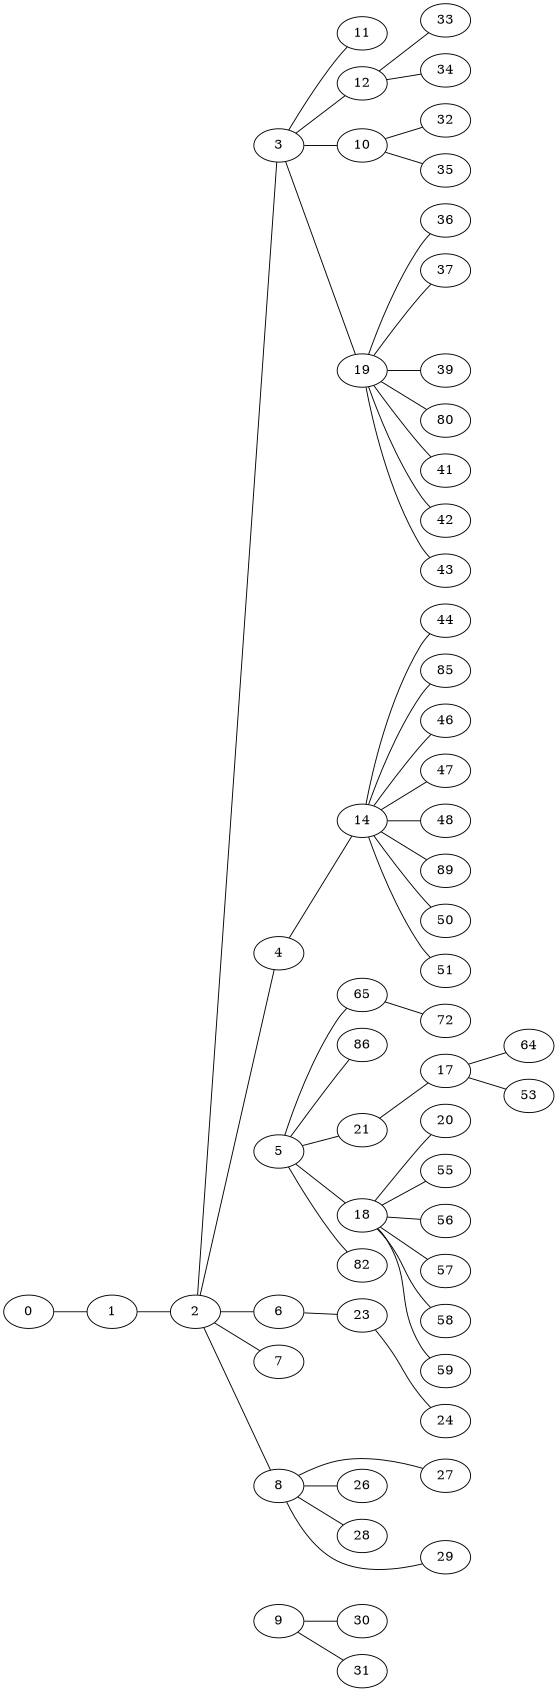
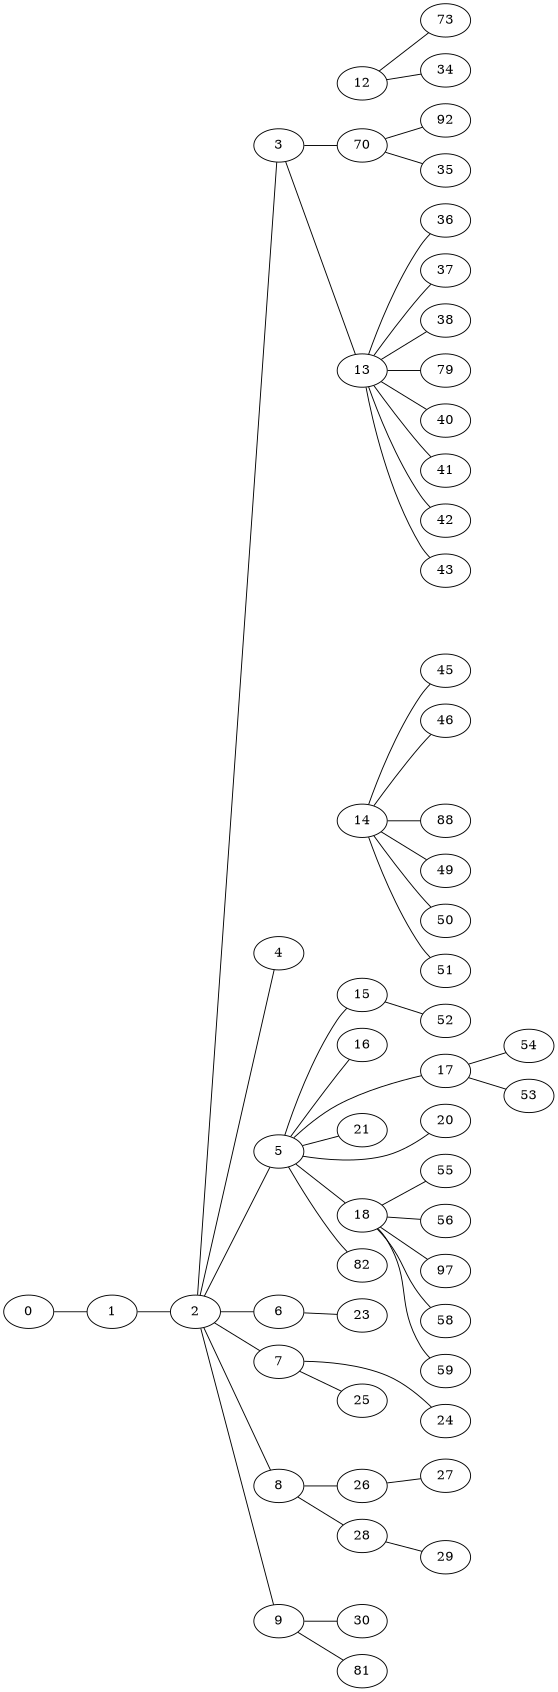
  graph {
    rankdir=LR
    0
    1
    2
    3
    4
    5
    6
    7
    8
    9
-   11
    12
-   10
-   13 [label=19]
+   10 [label=70]
+   13
    14
-   15 [label=65]
-   16 [label=86]
+   15
+   16
    17
    18
    20
    21
    n22 [label=82]
    23
    24
+   25
    27
    28
    26
    29
    30
-   31
-   33
+   31 [label=81]
+   33 [label=73]
    34
-   32
+   32 [label=92]
    35
    36
    37
-   39
-   40 [label=80]
+   38
+   39 [label=79]
+   40
    41
    42
    43
-   44
-   45 [label=85]
+   45
    46
-   47
-   48
-   49 [label=89]
+   48 [label=88]
+   49
    50
    51
-   52 [label=72]
-   54 [label=64]
+   52
+   54
    53
    55
    56
-   57
+   57 [label=97]
    58
    59
    0 -- 1
    1 -- 2
    2 -- 3
    2 -- 4
+   2 -- 5
    2 -- 6
    2 -- 7
    2 -- 8
-   3 -- 11
-   3 -- 12
+   2 -- 9
    3 -- 10
    3 -- 13
-   4 -- 14
    5 -- 15
    5 -- 16
-   21 -- 17
+   5 -- 17
    5 -- 18
-   18 -- 20
+   5 -- 20
    5 -- 21
    5 -- n22
    6 -- 23
-   23 -- 24
-   8 -- 27
+   7 -- 24
+   7 -- 25
+   26 -- 27
    8 -- 28
    8 -- 26
-   8 -- 29
+   28 -- 29
    9 -- 30
    9 -- 31
    12 -- 33
    12 -- 34
    10 -- 32
    10 -- 35
    13 -- 36
    13 -- 37
+   13 -- 38
    13 -- 39
    13 -- 40
    13 -- 41
    13 -- 42
    13 -- 43
-   14 -- 44
    14 -- 45
    14 -- 46
-   14 -- 47
    14 -- 48
    14 -- 49
    14 -- 50
    14 -- 51
    15 -- 52
    17 -- 54
    17 -- 53
    18 -- 55
    18 -- 56
    18 -- 57
    18 -- 58
    18 -- 59
  }
